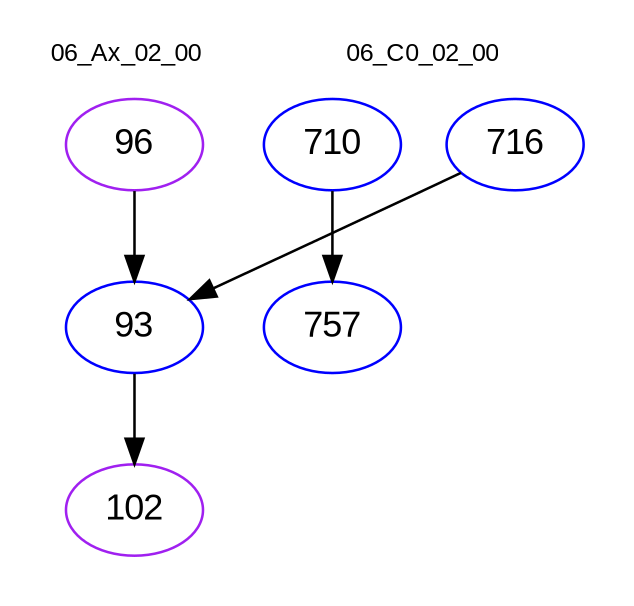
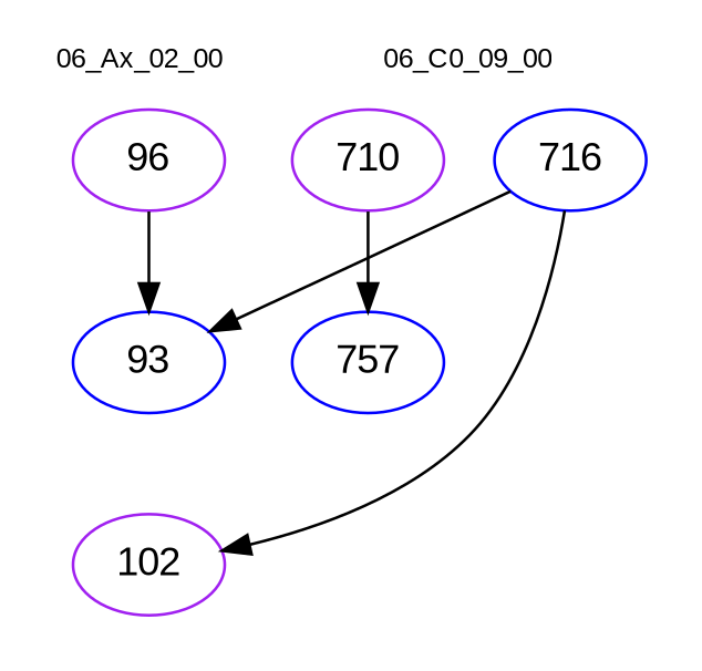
  digraph {
    fontname="Liberation Sans"
    node [color=blue fontname="Liberation Sans"]
    edge [color=black fontname="Liberation Sans"]
    n1 [color=purple label=96]
    n2 [label=93]
    n3 [color=purple label=102]
    n4 [label=716]
-   n5 [label=710]
+   n5 [color=purple label=710]
    n6 [label=757]
    subgraph cluster_1 {
      color=white
      fontsize=10
      label="06_Ax_02_00"
      n1
      n2
      n3
    }
    subgraph cluster_2 {
      color=white
      fontsize=10
-     label="06_C0_02_00"
+     label="06_C0_09_00"
      n4
      n5
      n6
    }
    n1 -> n2
-   n2 -> n3
+   n4 -> n3
    n4 -> n2
    n5 -> n6
  }
